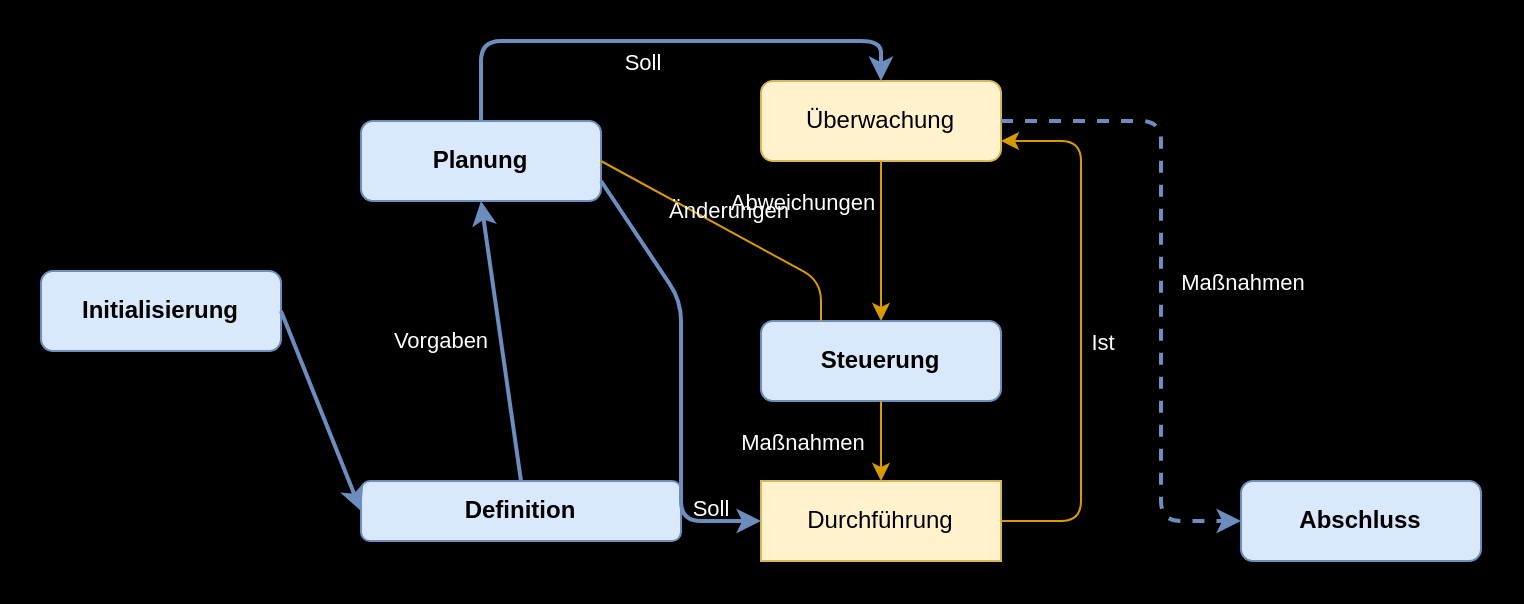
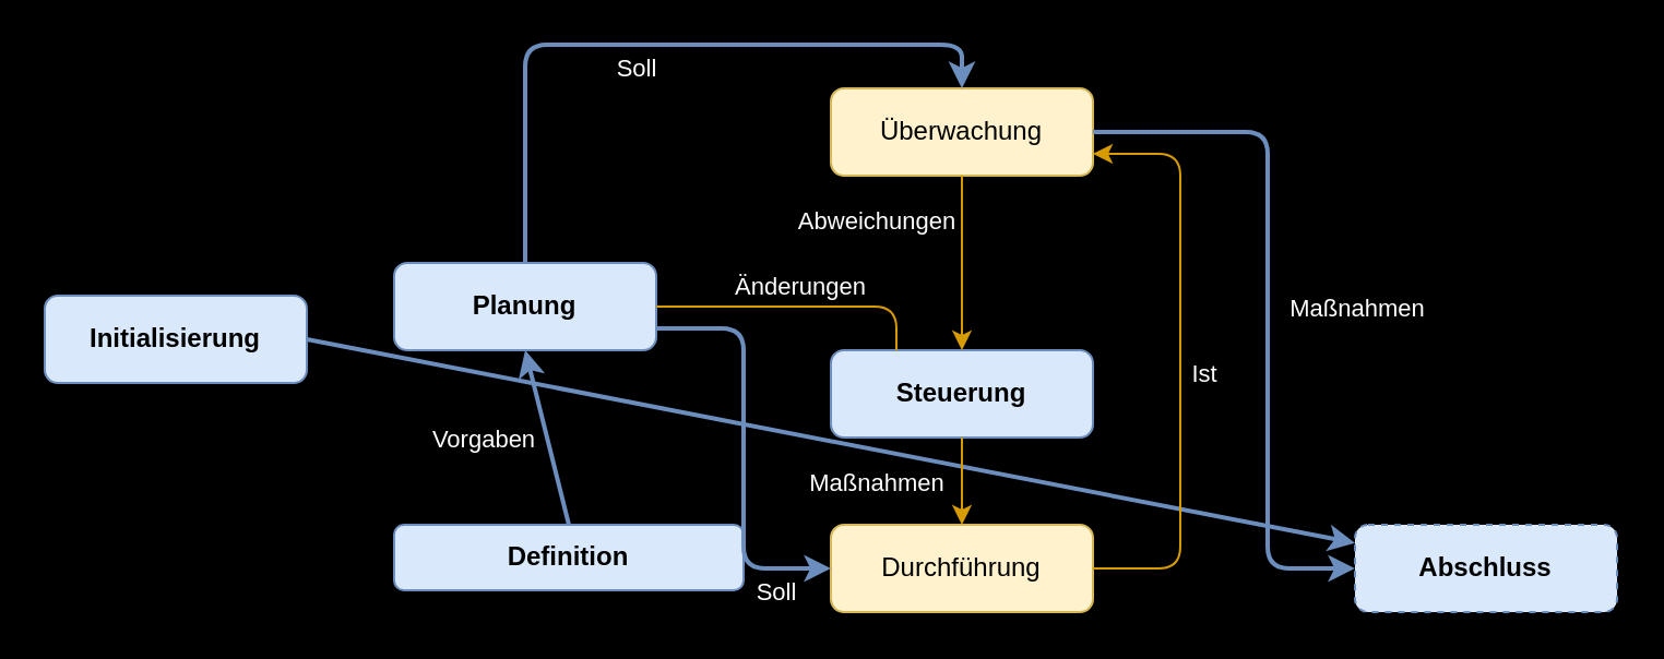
  <mxCell id="0" />
  <mxCell id="1" parent="0" />
  <mxCell id="2" value="Initialisierung" style="rounded=1;whiteSpace=wrap;html=1;fillColor=#dae8fc;strokeColor=#6c8ebf;fontStyle=1" parent="1" vertex="1"><mxGeometry x="20" y="135" width="120" height="40" as="geometry" /></mxCell>
  <mxCell id="3" value="Definition" style="rounded=1;whiteSpace=wrap;html=1;fillColor=#dae8fc;strokeColor=#6c8ebf;fontStyle=1" parent="1" vertex="1"><mxGeometry x="180" y="240" width="160" height="30" as="geometry" /></mxCell>
- <mxCell id="4" value="Abschluss" style="rounded=1;whiteSpace=wrap;html=1;fillColor=#dae8fc;strokeColor=#6c8ebf;fontStyle=1" parent="1" vertex="1"><mxGeometry x="620" y="240" width="120" height="40" as="geometry" /></mxCell>
- <mxCell id="5" value="Planung" style="rounded=1;whiteSpace=wrap;html=1;fillColor=#dae8fc;strokeColor=#6c8ebf;fontStyle=1" parent="1" vertex="1"><mxGeometry x="180" y="60" width="120" height="40" as="geometry" /></mxCell>
+ <mxCell id="4" value="Abschluss" style="rounded=1;whiteSpace=wrap;html=1;fillColor=#dae8fc;strokeColor=#6c8ebf;fontStyle=1;dashed=1;" parent="1" vertex="1"><mxGeometry x="620" y="240" width="120" height="40" as="geometry" /></mxCell>
+ <mxCell id="5" value="Planung" style="rounded=1;whiteSpace=wrap;html=1;fillColor=#dae8fc;strokeColor=#6c8ebf;fontStyle=1" parent="1" vertex="1"><mxGeometry x="180" y="120" width="120" height="40" as="geometry" /></mxCell>
  <mxCell id="6" value="Steuerung" style="rounded=1;whiteSpace=wrap;html=1;fillColor=#dae8fc;strokeColor=#6c8ebf;fontStyle=1" parent="1" vertex="1"><mxGeometry x="380" y="160" width="120" height="40" as="geometry" /></mxCell>
- <mxCell id="7" value="" style="endArrow=classic;html=1;exitX=1;exitY=0.5;exitDx=0;exitDy=0;entryX=0;entryY=0.5;entryDx=0;entryDy=0;strokeWidth=2;fillColor=#dae8fc;strokeColor=#6c8ebf;" parent="1" source="2" target="3" edge="1"><mxGeometry width="50" height="50" relative="1" as="geometry"><mxPoint x="150" y="350" as="sourcePoint" /><mxPoint x="200" y="300" as="targetPoint" /></mxGeometry></mxCell>
+ <mxCell id="7" value="" style="endArrow=classic;html=1;exitX=1;exitY=0.5;exitDx=0;exitDy=0;strokeWidth=2;fillColor=#dae8fc;strokeColor=#6c8ebf;" parent="1" source="2" target="4" edge="1"><mxGeometry width="50" height="50" relative="1" as="geometry"><mxPoint x="150" y="350" as="sourcePoint" /><mxPoint x="200" y="300" as="targetPoint" /></mxGeometry></mxCell>
  <mxCell id="8" value="" style="endArrow=classic;html=1;strokeWidth=2;exitX=0.5;exitY=0;exitDx=0;exitDy=0;entryX=0.5;entryY=1;entryDx=0;entryDy=0;fillColor=#dae8fc;strokeColor=#6c8ebf;" parent="1" source="3" target="5" edge="1"><mxGeometry relative="1" as="geometry"><mxPoint x="220" y="320" as="sourcePoint" /><mxPoint x="320" y="320" as="targetPoint" /></mxGeometry></mxCell>
  <mxCell id="9" value="Vorgaben" style="edgeLabel;resizable=0;html=1;align=center;verticalAlign=middle;labelBackgroundColor=none;fontColor=#FFFFFF;" parent="8" connectable="0" vertex="1"><mxGeometry relative="1" as="geometry"><mxPoint x="-30" as="offset" /></mxGeometry></mxCell>
- <mxCell id="10" value="Durchführung" style="whiteSpace=wrap;html=1;fillColor=#fff2cc;strokeColor=#d6b656;rounded=0;" parent="1" vertex="1"><mxGeometry x="380" y="240" width="120" height="40" as="geometry" /></mxCell>
+ <mxCell id="10" value="Durchführung" style="rounded=1;whiteSpace=wrap;html=1;fillColor=#fff2cc;strokeColor=#d6b656;" parent="1" vertex="1"><mxGeometry x="380" y="240" width="120" height="40" as="geometry" /></mxCell>
  <mxCell id="11" value="Überwachung" style="rounded=1;whiteSpace=wrap;html=1;fillColor=#fff2cc;strokeColor=#d6b656;" parent="1" vertex="1"><mxGeometry x="380" y="40" width="120" height="40" as="geometry" /></mxCell>
  <mxCell id="12" value="" style="endArrow=classic;html=1;strokeWidth=2;exitX=0.5;exitY=0;exitDx=0;exitDy=0;entryX=0.5;entryY=0;entryDx=0;entryDy=0;fillColor=#dae8fc;strokeColor=#6c8ebf;" parent="1" source="5" target="11" edge="1"><mxGeometry relative="1" as="geometry"><mxPoint x="220" y="70" as="sourcePoint" /><mxPoint x="320" y="70" as="targetPoint" /><Array as="points"><mxPoint x="240" y="20" /><mxPoint x="440" y="20" /></Array></mxGeometry></mxCell>
  <mxCell id="13" value="Soll" style="edgeLabel;resizable=0;html=1;align=center;verticalAlign=middle;labelBackgroundColor=none;fontColor=#FFFFFF;" parent="12" connectable="0" vertex="1"><mxGeometry relative="1" as="geometry"><mxPoint x="-10" y="10" as="offset" /></mxGeometry></mxCell>
  <mxCell id="14" value="" style="endArrow=classic;html=1;strokeWidth=2;exitX=1;exitY=0.75;exitDx=0;exitDy=0;entryX=0;entryY=0.5;entryDx=0;entryDy=0;fillColor=#dae8fc;strokeColor=#6c8ebf;" parent="1" source="5" target="10" edge="1"><mxGeometry relative="1" as="geometry"><mxPoint x="310" y="140" as="sourcePoint" /><mxPoint x="410" y="140" as="targetPoint" /><Array as="points"><mxPoint x="340" y="150" /><mxPoint x="340" y="260" /></Array></mxGeometry></mxCell>
  <mxCell id="15" value="Soll" style="edgeLabel;resizable=0;html=1;align=center;verticalAlign=middle;labelBackgroundColor=none;fontColor=#FFFFFF;" parent="14" connectable="0" vertex="1"><mxGeometry relative="1" as="geometry"><mxPoint x="14" y="65" as="offset" /></mxGeometry></mxCell>
  <mxCell id="16" value="" style="endArrow=classic;html=1;strokeWidth=1;exitX=0.5;exitY=1;exitDx=0;exitDy=0;entryX=0.5;entryY=0;entryDx=0;entryDy=0;fillColor=#ffe6cc;strokeColor=#d79b00;" parent="1" source="6" target="10" edge="1"><mxGeometry relative="1" as="geometry"><mxPoint x="540" y="210" as="sourcePoint" /><mxPoint x="640" y="210" as="targetPoint" /></mxGeometry></mxCell>
  <mxCell id="17" value="Maßnahmen" style="edgeLabel;resizable=0;html=1;align=center;verticalAlign=middle;labelBackgroundColor=none;fontColor=#FFFFFF;" parent="16" connectable="0" vertex="1"><mxGeometry relative="1" as="geometry"><mxPoint x="-40" as="offset" /></mxGeometry></mxCell>
  <mxCell id="18" value="" style="endArrow=none;html=1;strokeWidth=1;exitX=0.25;exitY=0;exitDx=0;exitDy=0;entryX=1;entryY=0.5;entryDx=0;entryDy=0;fillColor=#ffe6cc;strokeColor=#d79b00;" parent="1" source="6" target="5" edge="1"><mxGeometry relative="1" as="geometry"><mxPoint x="320" y="100" as="sourcePoint" /><mxPoint x="420" y="100" as="targetPoint" /><Array as="points"><mxPoint x="410" y="140" /></Array></mxGeometry></mxCell>
  <mxCell id="19" value="Änderungen" style="edgeLabel;resizable=0;html=1;align=center;verticalAlign=middle;labelBackgroundColor=none;fontColor=#FFFFFF;" parent="18" connectable="0" vertex="1"><mxGeometry relative="1" as="geometry"><mxPoint y="-10" as="offset" /></mxGeometry></mxCell>
  <mxCell id="20" value="" style="endArrow=classic;html=1;strokeWidth=1;exitX=0.5;exitY=1;exitDx=0;exitDy=0;entryX=0.5;entryY=0;entryDx=0;entryDy=0;fillColor=#ffe6cc;strokeColor=#d79b00;" parent="1" source="11" target="6" edge="1"><mxGeometry relative="1" as="geometry"><mxPoint x="480" y="130" as="sourcePoint" /><mxPoint x="580" y="130" as="targetPoint" /></mxGeometry></mxCell>
  <mxCell id="21" value="Abweichungen" style="edgeLabel;resizable=0;html=1;align=center;verticalAlign=middle;labelBackgroundColor=none;fontColor=#FFFFFF;" parent="20" connectable="0" vertex="1"><mxGeometry relative="1" as="geometry"><mxPoint x="-40" y="-20" as="offset" /></mxGeometry></mxCell>
  <mxCell id="22" value="" style="endArrow=classic;html=1;strokeWidth=1;exitX=1;exitY=0.5;exitDx=0;exitDy=0;entryX=1;entryY=0.75;entryDx=0;entryDy=0;fillColor=#ffe6cc;strokeColor=#d79b00;" parent="1" source="10" target="11" edge="1"><mxGeometry relative="1" as="geometry"><mxPoint x="520" y="260" as="sourcePoint" /><mxPoint x="550" y="70" as="targetPoint" /><Array as="points"><mxPoint x="540" y="260" /><mxPoint x="540" y="70" /></Array></mxGeometry></mxCell>
  <mxCell id="23" value="Ist" style="edgeLabel;resizable=0;html=1;align=center;verticalAlign=middle;labelBackgroundColor=none;fontColor=#FFFFFF;" parent="22" connectable="0" vertex="1"><mxGeometry relative="1" as="geometry"><mxPoint x="10" y="5" as="offset" /></mxGeometry></mxCell>
- <mxCell id="24" value="" style="endArrow=classic;html=1;strokeWidth=2;exitX=1;exitY=0.5;exitDx=0;exitDy=0;entryX=0;entryY=0.5;entryDx=0;entryDy=0;fillColor=#dae8fc;strokeColor=#6c8ebf;dashed=1;" parent="1" source="11" target="4" edge="1"><mxGeometry relative="1" as="geometry"><mxPoint x="540" y="50" as="sourcePoint" /><mxPoint x="640" y="50" as="targetPoint" /><Array as="points"><mxPoint x="580" y="60" /><mxPoint x="580" y="260" /></Array></mxGeometry></mxCell>
+ <mxCell id="24" value="" style="endArrow=classic;html=1;strokeWidth=2;exitX=1;exitY=0.5;exitDx=0;exitDy=0;entryX=0;entryY=0.5;entryDx=0;entryDy=0;fillColor=#dae8fc;strokeColor=#6c8ebf;" parent="1" source="11" target="4" edge="1"><mxGeometry relative="1" as="geometry"><mxPoint x="540" y="50" as="sourcePoint" /><mxPoint x="640" y="50" as="targetPoint" /><Array as="points"><mxPoint x="580" y="60" /><mxPoint x="580" y="260" /></Array></mxGeometry></mxCell>
  <mxCell id="25" value="Maßnahmen" style="edgeLabel;resizable=0;html=1;align=center;verticalAlign=middle;labelBackgroundColor=none;fontColor=#FFFFFF;" parent="24" connectable="0" vertex="1"><mxGeometry relative="1" as="geometry"><mxPoint x="40" as="offset" /></mxGeometry></mxCell>
